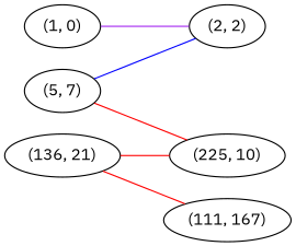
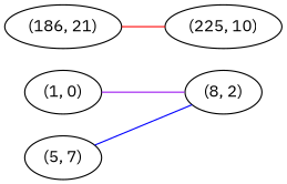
  graph {
    fontname="IBM Plex Sans"
    rankdir=LR
    node [fontname="IBM Plex Sans"]
    edge [color=red fontname="IBM Plex Sans" weight=3]
    n1 [label="(1, 0)"]
-   "(2, 2)"
+   "(2, 2)" [label="(8, 2)"]
    "(5, 7)"
    "(225, 10)"
-   "(136, 21)"
-   "(111, 167)"
+   "(136, 21)" [label="(186, 21)"]
    n1 -- "(2, 2)" [color=purple weight=4]
    "(5, 7)" -- "(2, 2)" [color=blue]
-   "(5, 7)" -- "(225, 10)" [weight=1]
    "(136, 21)" -- "(225, 10)"
-   "(136, 21)" -- "(111, 167)" [weight=1]
  }
